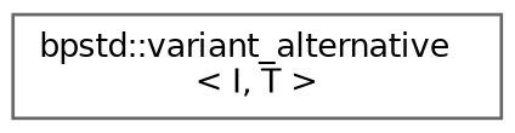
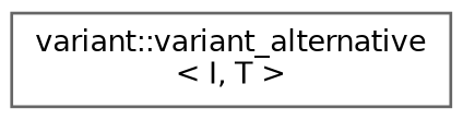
  digraph {
    rankdir=LR
-   n1 [color=gray40 fillcolor=white fontname=Helvetica fontsize=10 height=0.2 label="bpstd::variant_alternative\l\< I, T \>" shape=record style=filled width=0.4]
+   n1 [color=gray40 fillcolor=white fontname=Helvetica fontsize=10 height=0.2 label="variant::variant_alternative\l\< I, T \>" shape=record style=filled width=0.4]
  }
